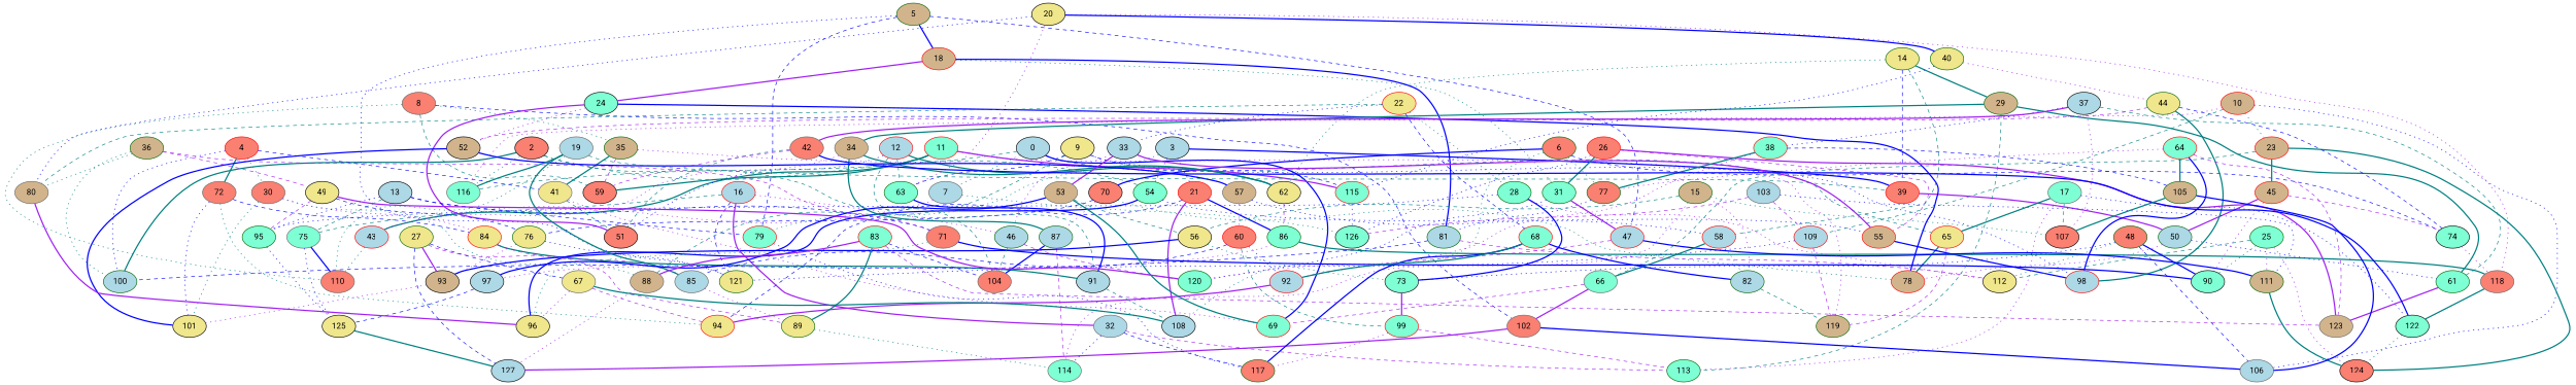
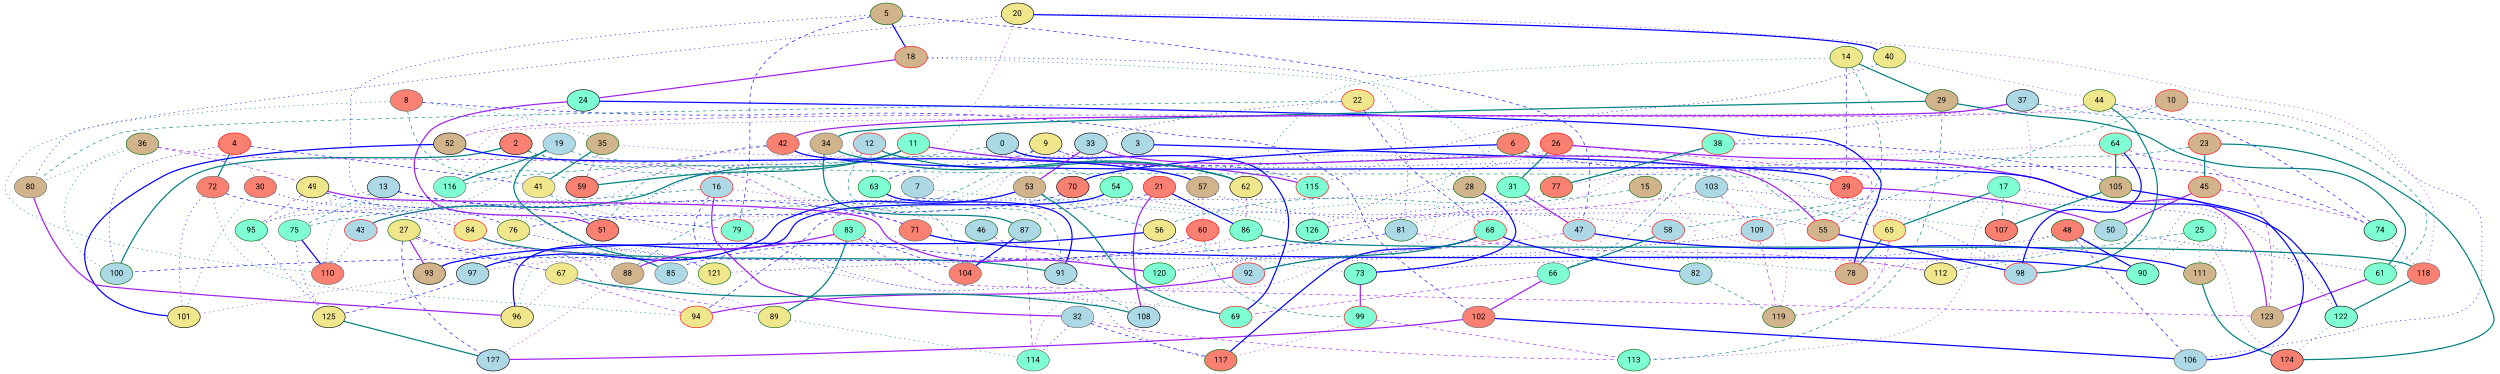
  graph {
    fontname=Roboto
    node [color=darkgreen fillcolor=lightblue fontname=Roboto style=filled]
    edge [color=teal fontname=Roboto style=dotted]
    n1 [color=black label=0]
    7 [color=gray40]
    65 [color=red fillcolor=khaki]
    69 [color=red fillcolor=aquamarine]
    116 [color=gray40 fillcolor=aquamarine]
    43 [color=red]
    126 [color=black fillcolor=aquamarine]
    119 [fillcolor=tan]
    78 [color=red fillcolor=tan]
    2 [color=black fillcolor=salmon]
    54 [fillcolor=aquamarine]
    100
    104 [color=gray40 fillcolor=salmon]
    55 [color=red fillcolor=tan]
    96 [color=black fillcolor=khaki]
    3 [color=black]
    21 [color=red fillcolor=salmon]
    39 [color=red fillcolor=salmon]
    79 [color=red fillcolor=aquamarine]
    108 [color=black]
    86 [fillcolor=aquamarine]
    94 [color=red fillcolor=khaki]
    50
    117 [fillcolor=salmon]
    4 [color=red fillcolor=salmon]
    30 [color=gray40 fillcolor=salmon]
    41 [color=gray40 fillcolor=khaki]
    72 [color=gray40 fillcolor=salmon]
    88 [color=gray40 fillcolor=tan]
    84 [color=red fillcolor=khaki]
    101 [color=black fillcolor=khaki]
    51 [color=black fillcolor=salmon]
    5 [fillcolor=tan]
    18 [color=red fillcolor=tan]
    47 [color=red]
    121 [fillcolor=khaki]
    24 [color=black fillcolor=aquamarine]
    31 [fillcolor=aquamarine]
    81
    111 [fillcolor=tan]
    92 [color=red]
    6 [fillcolor=salmon]
    70 [color=black fillcolor=salmon]
    74 [color=black fillcolor=aquamarine]
    77 [fillcolor=salmon]
    87
    76 [fillcolor=khaki]
    118 [color=gray40 fillcolor=salmon]
    110 [color=gray40 fillcolor=salmon]
    97 [color=black]
    125 [color=black fillcolor=khaki]
    8 [color=gray40 fillcolor=salmon]
    35 [fillcolor=tan]
    59 [color=black fillcolor=salmon]
    102 [color=gray40 fillcolor=salmon]
    57 [color=gray40 fillcolor=tan]
    106 [color=gray40]
    127 [color=black]
    9 [color=black fillcolor=khaki]
    63 [fillcolor=aquamarine]
    98 [color=red]
    115 [color=red fillcolor=aquamarine]
    91 [color=black]
    10 [color=red fillcolor=tan]
    23 [color=red fillcolor=tan]
    109 [color=red]
    45 [color=red fillcolor=tan]
    66 [color=gray40 fillcolor=aquamarine]
    124 [color=black fillcolor=salmon]
    11 [color=red fillcolor=aquamarine]
    12 [color=red]
    62 [color=black fillcolor=khaki]
    13 [color=black]
    71 [color=gray40 fillcolor=salmon]
    75 [color=gray40 fillcolor=aquamarine]
    95 [fillcolor=aquamarine]
    90 [color=black fillcolor=aquamarine]
    14 [fillcolor=khaki]
    29 [fillcolor=tan]
    58 [color=red]
    113 [fillcolor=aquamarine]
    34 [color=gray40 fillcolor=tan]
    61 [fillcolor=aquamarine]
    82
    15 [fillcolor=tan]
    56 [color=black fillcolor=khaki]
    107 [color=black fillcolor=salmon]
    114 [color=gray40 fillcolor=aquamarine]
    93 [color=black fillcolor=tan]
    73 [color=black fillcolor=aquamarine]
    16 [color=red]
    32 [color=gray40]
    46
    120 [fillcolor=aquamarine]
    17 [color=gray40 fillcolor=aquamarine]
    122 [color=black fillcolor=aquamarine]
    52 [color=black fillcolor=tan]
    112 [color=black fillcolor=khaki]
    19 [color=gray40]
    85 [color=gray40]
    89 [fillcolor=khaki]
    20 [color=black fillcolor=khaki]
    40 [fillcolor=khaki]
    80 [color=gray40 fillcolor=tan]
    44 [fillcolor=khaki]
    22 [color=red fillcolor=khaki]
-   28 [fillcolor=aquamarine]
+   28 [fillcolor=tan]
    33 [color=black]
    68 [color=red fillcolor=aquamarine]
    53 [color=gray40 fillcolor=tan]
    25 [fillcolor=aquamarine]
    26 [color=red fillcolor=salmon]
    123 [color=gray40 fillcolor=tan]
    27 [fillcolor=khaki]
    67 [color=gray40 fillcolor=khaki]
    99 [color=red fillcolor=aquamarine]
    60 [color=red fillcolor=salmon]
    36 [fillcolor=tan]
    49 [color=black fillcolor=khaki]
    37 [color=black]
    38 [color=red fillcolor=aquamarine]
    42 [color=gray40 fillcolor=salmon]
    105 [fillcolor=tan]
    103 [color=gray40]
    48 [fillcolor=salmon]
    64 [color=red fillcolor=aquamarine]
    83 [color=red fillcolor=aquamarine]
    n1 -- 7
    n1 -- 65 [style=dashed]
    n1 -- 69 [color=blue style=bold]
    n1 -- 116 [style=dashed]
    7 -- 43 [color=purple]
    7 -- 126
    65 -- 119 [color=purple style=dashed]
    65 -- 78 [style=bold]
    43 -- 110
    2 -- 116
    2 -- 54 [style=dashed]
    2 -- 100 [style=bold]
    2 -- 104 [style=dashed]
    54 -- 55 [color=blue]
    54 -- 96 [color=blue style=bold]
    55 -- 98 [color=blue style=bold]
    3 -- 54 [color=blue]
    3 -- 21 [color=blue]
    3 -- 39 [color=blue style=bold]
    3 -- 79
    21 -- 108 [color=purple style=bold]
    21 -- 86 [color=blue style=bold]
    21 -- 94 [color=blue style=dashed]
    39 -- 50 [color=purple style=bold]
    79 -- 117 [color=blue]
    86 -- 118 [style=bold]
    86 -- 97 [color=purple]
    50 -- 78 [color=purple]
    50 -- 61 [color=blue]
    4 -- 100 [color=blue]
    4 -- 30
    4 -- 41 [color=blue style=dashed]
    4 -- 72 [style=bold]
    30 -- 88
    30 -- 84 [color=purple]
    30 -- 101
    41 -- 69 [color=purple]
    41 -- 51 [style=dashed]
    72 -- 94
    72 -- 84 [color=blue style=dashed]
    72 -- 101 [color=blue]
    88 -- 127 [color=purple]
    84 -- 91 [style=bold]
    84 -- 85 [color=purple style=dashed]
    5 -- 79 [color=blue style=dashed]
    5 -- 18 [color=blue style=bold]
    5 -- 47 [color=blue style=dashed]
    5 -- 121 [color=blue]
    18 -- 24 [color=purple style=bold]
    18 -- 31
-   18 -- 81 [color=blue style=bold]
+   18 -- 81 [color=blue]
    47 -- 111 [color=blue style=bold]
    47 -- 92 [color=purple style=dashed]
    24 -- 78 [color=blue style=bold]
    24 -- 51 [color=purple style=bold]
    24 -- 52 [color=purple]
    31 -- 47 [color=purple style=bold]
    31 -- 120 [color=blue]
    81 -- 100 [color=blue style=dashed]
    81 -- 112 [color=purple style=dashed]
    111 -- 124 [style=bold]
    92 -- 94 [color=purple style=bold]
    6 -- 108
    6 -- 70 [color=blue style=bold]
    6 -- 74 [color=blue style=dashed]
    6 -- 77
    70 -- 78
    70 -- 87 [color=purple]
    70 -- 76 [color=blue style=dashed]
    74 -- 118 [color=purple]
    77 -- 81 [color=blue]
    87 -- 104 [color=blue style=bold]
    87 -- 114 [color=purple style=dashed]
    76 -- 121 [color=blue]
    76 -- 93 [color=purple]
    118 -- 122 [style=bold]
    97 -- 125 [color=blue style=dashed]
    125 -- 127 [style=bold]
    8 -- 110
    8 -- 35
    8 -- 59 [style=dashed]
    8 -- 102 [color=blue style=dashed]
    35 -- 41 [style=bold]
    35 -- 59 [color=purple style=dashed]
    35 -- 57 [color=purple]
    102 -- 106 [color=blue style=bold]
    102 -- 127 [color=purple style=bold]
    57 -- 58 [color=blue]
    57 -- 60 [color=purple]
    9 -- 88 [style=dashed]
    9 -- 63 [color=blue style=dashed]
    9 -- 98 [color=blue]
    9 -- 115 [color=blue style=dashed]
    63 -- 91 [color=blue style=bold]
    115 -- 126 [color=blue]
    91 -- 108 [style=dashed]
    10 -- 116 [color=purple]
    10 -- 106 [color=blue]
    10 -- 23
    10 -- 109 [style=dashed]
    23 -- 45 [style=bold]
    23 -- 66 [style=dashed]
    23 -- 124 [style=bold]
    109 -- 119 [color=purple style=dashed]
    109 -- 121 [color=blue]
    45 -- 50 [color=purple style=bold]
    45 -- 74 [color=purple style=dashed]
    45 -- 90 [color=purple]
    66 -- 69 [color=purple style=dashed]
    66 -- 102 [color=purple style=bold]
    11 -- 43 [style=bold]
    11 -- 119 [color=purple]
    11 -- 59 [style=bold]
    11 -- 115 [color=purple style=bold]
    12 -- 51 [color=blue]
    12 -- 63 [style=dashed]
    12 -- 91 [style=dashed]
    12 -- 62 [style=bold]
    62 -- 86 [color=purple style=dashed]
    13 -- 79 [color=blue style=dashed]
    13 -- 71 [color=blue style=dashed]
    13 -- 75 [style=dashed]
    13 -- 95 [color=blue]
    71 -- 96
    71 -- 90 [color=blue style=bold]
    75 -- 110 [color=blue style=bold]
    75 -- 125 [color=blue]
    95 -- 125 [color=blue]
    14 -- 39 [color=blue style=dashed]
    14 -- 62
    14 -- 29 [style=bold]
    14 -- 58 [style=dashed]
    29 -- 113 [style=dashed]
    29 -- 34 [style=bold]
    29 -- 61 [style=bold]
    58 -- 66 [style=bold]
    58 -- 82
    34 -- 43 [color=purple]
    34 -- 87 [style=bold]
    34 -- 62 [style=bold]
    61 -- 123 [color=purple style=bold]
    82 -- 119 [style=dashed]
    15 -- 82 [color=purple]
    15 -- 56 [style=dashed]
    15 -- 107
    15 -- 114 [color=purple]
    56 -- 93 [color=blue style=bold]
    56 -- 73
    93 -- 101 [color=purple]
    73 -- 99 [color=purple style=bold]
    16 -- 121 [color=blue style=dashed]
    16 -- 75 [style=dashed]
    16 -- 32 [color=purple style=bold]
    16 -- 46 [color=purple]
    32 -- 117 [color=blue style=dashed]
    32 -- 113 [color=purple style=dashed]
    32 -- 114 [color=blue]
    46 -- 104 [style=dashed]
    46 -- 120 [color=purple style=dashed]
    17 -- 65 [style=bold]
    17 -- 113 [color=purple]
    17 -- 107 [style=dashed]
    17 -- 122 [color=blue]
    122 -- 124
    52 -- 101 [color=blue style=bold]
    52 -- 57 [color=blue style=bold]
    19 -- 116 [style=bold]
    19 -- 39 [style=dashed]
    19 -- 110
    19 -- 85 [style=bold]
    85 -- 89 [color=purple]
    89 -- 114
    20 -- 118 [color=purple]
    20 -- 63 [color=purple]
    20 -- 40 [color=blue style=bold]
    20 -- 80 [color=blue]
    40 -- 115 [color=blue]
    40 -- 44 [color=purple]
    80 -- 96 [color=purple style=bold]
    44 -- 74 [color=blue style=dashed]
    44 -- 98 [style=bold]
    44 -- 52 [color=purple style=dashed]
    22 -- 80 [style=dashed]
    22 -- 28
    22 -- 33 [color=blue]
    22 -- 68 [color=blue style=dashed]
    28 -- 95 [color=blue]
    28 -- 73 [color=blue style=bold]
    28 -- 112 [color=purple]
    33 -- 55 [color=purple style=bold]
    33 -- 46 [color=purple]
    33 -- 53 [color=purple style=bold]
    68 -- 117 [color=blue style=bold]
    68 -- 92 [style=bold]
    68 -- 82 [color=blue style=bold]
    53 -- 69 [style=bold]
    53 -- 97 [color=blue style=bold]
    53 -- 56 [style=dashed]
    25 -- 111 [color=purple]
    25 -- 124 [color=purple]
    25 -- 90
    25 -- 112 [style=dashed]
    26 -- 126 [color=blue]
    26 -- 55 [color=purple style=dashed]
    26 -- 31 [style=bold]
    26 -- 123 [color=purple style=bold]
    27 -- 127 [color=blue style=dashed]
    27 -- 93 [color=purple style=bold]
    27 -- 89 [color=purple style=dashed]
    27 -- 67 [color=blue style=dashed]
    67 -- 96 [color=purple]
    67 -- 108 [style=bold]
    67 -- 94 [color=purple style=dashed]
    99 -- 117 [color=purple]
    99 -- 113 [color=purple style=dashed]
    60 -- 92 [color=blue]
    60 -- 85 [color=blue style=dashed]
    60 -- 99 [style=dashed]
    36 -- 100
    36 -- 71 [color=purple style=dashed]
    36 -- 80
    36 -- 49 [color=purple style=dashed]
    49 -- 76 [color=blue style=dashed]
    49 -- 95 [color=purple style=dashed]
    49 -- 120 [color=purple style=bold]
    37 -- 61 [style=dashed]
    37 -- 107 [color=purple]
    37 -- 38 [color=blue]
    37 -- 42 [color=purple style=bold]
    38 -- 77 [style=bold]
    38 -- 120 [color=purple]
    38 -- 105 [color=blue style=dashed]
    42 -- 51 [style=dashed]
    42 -- 59 [color=purple style=dashed]
    42 -- 122 [color=blue style=bold]
    105 -- 106 [color=blue style=bold]
    105 -- 107 [style=bold]
    103 -- 126 [color=purple style=dashed]
    103 -- 111 [color=blue]
    103 -- 109 [color=purple style=dashed]
    48 -- 106 [color=blue style=dashed]
    48 -- 90 [color=blue style=bold]
    48 -- 73 [color=blue]
    48 -- 112
    64 -- 77 [color=purple]
    64 -- 98 [color=blue style=bold]
    64 -- 123 [color=purple style=dashed]
    64 -- 105 [style=bold]
    83 -- 104 [color=blue style=dashed]
    83 -- 88 [color=purple style=bold]
    83 -- 89 [style=bold]
    83 -- 123 [color=purple style=dashed]
  }
